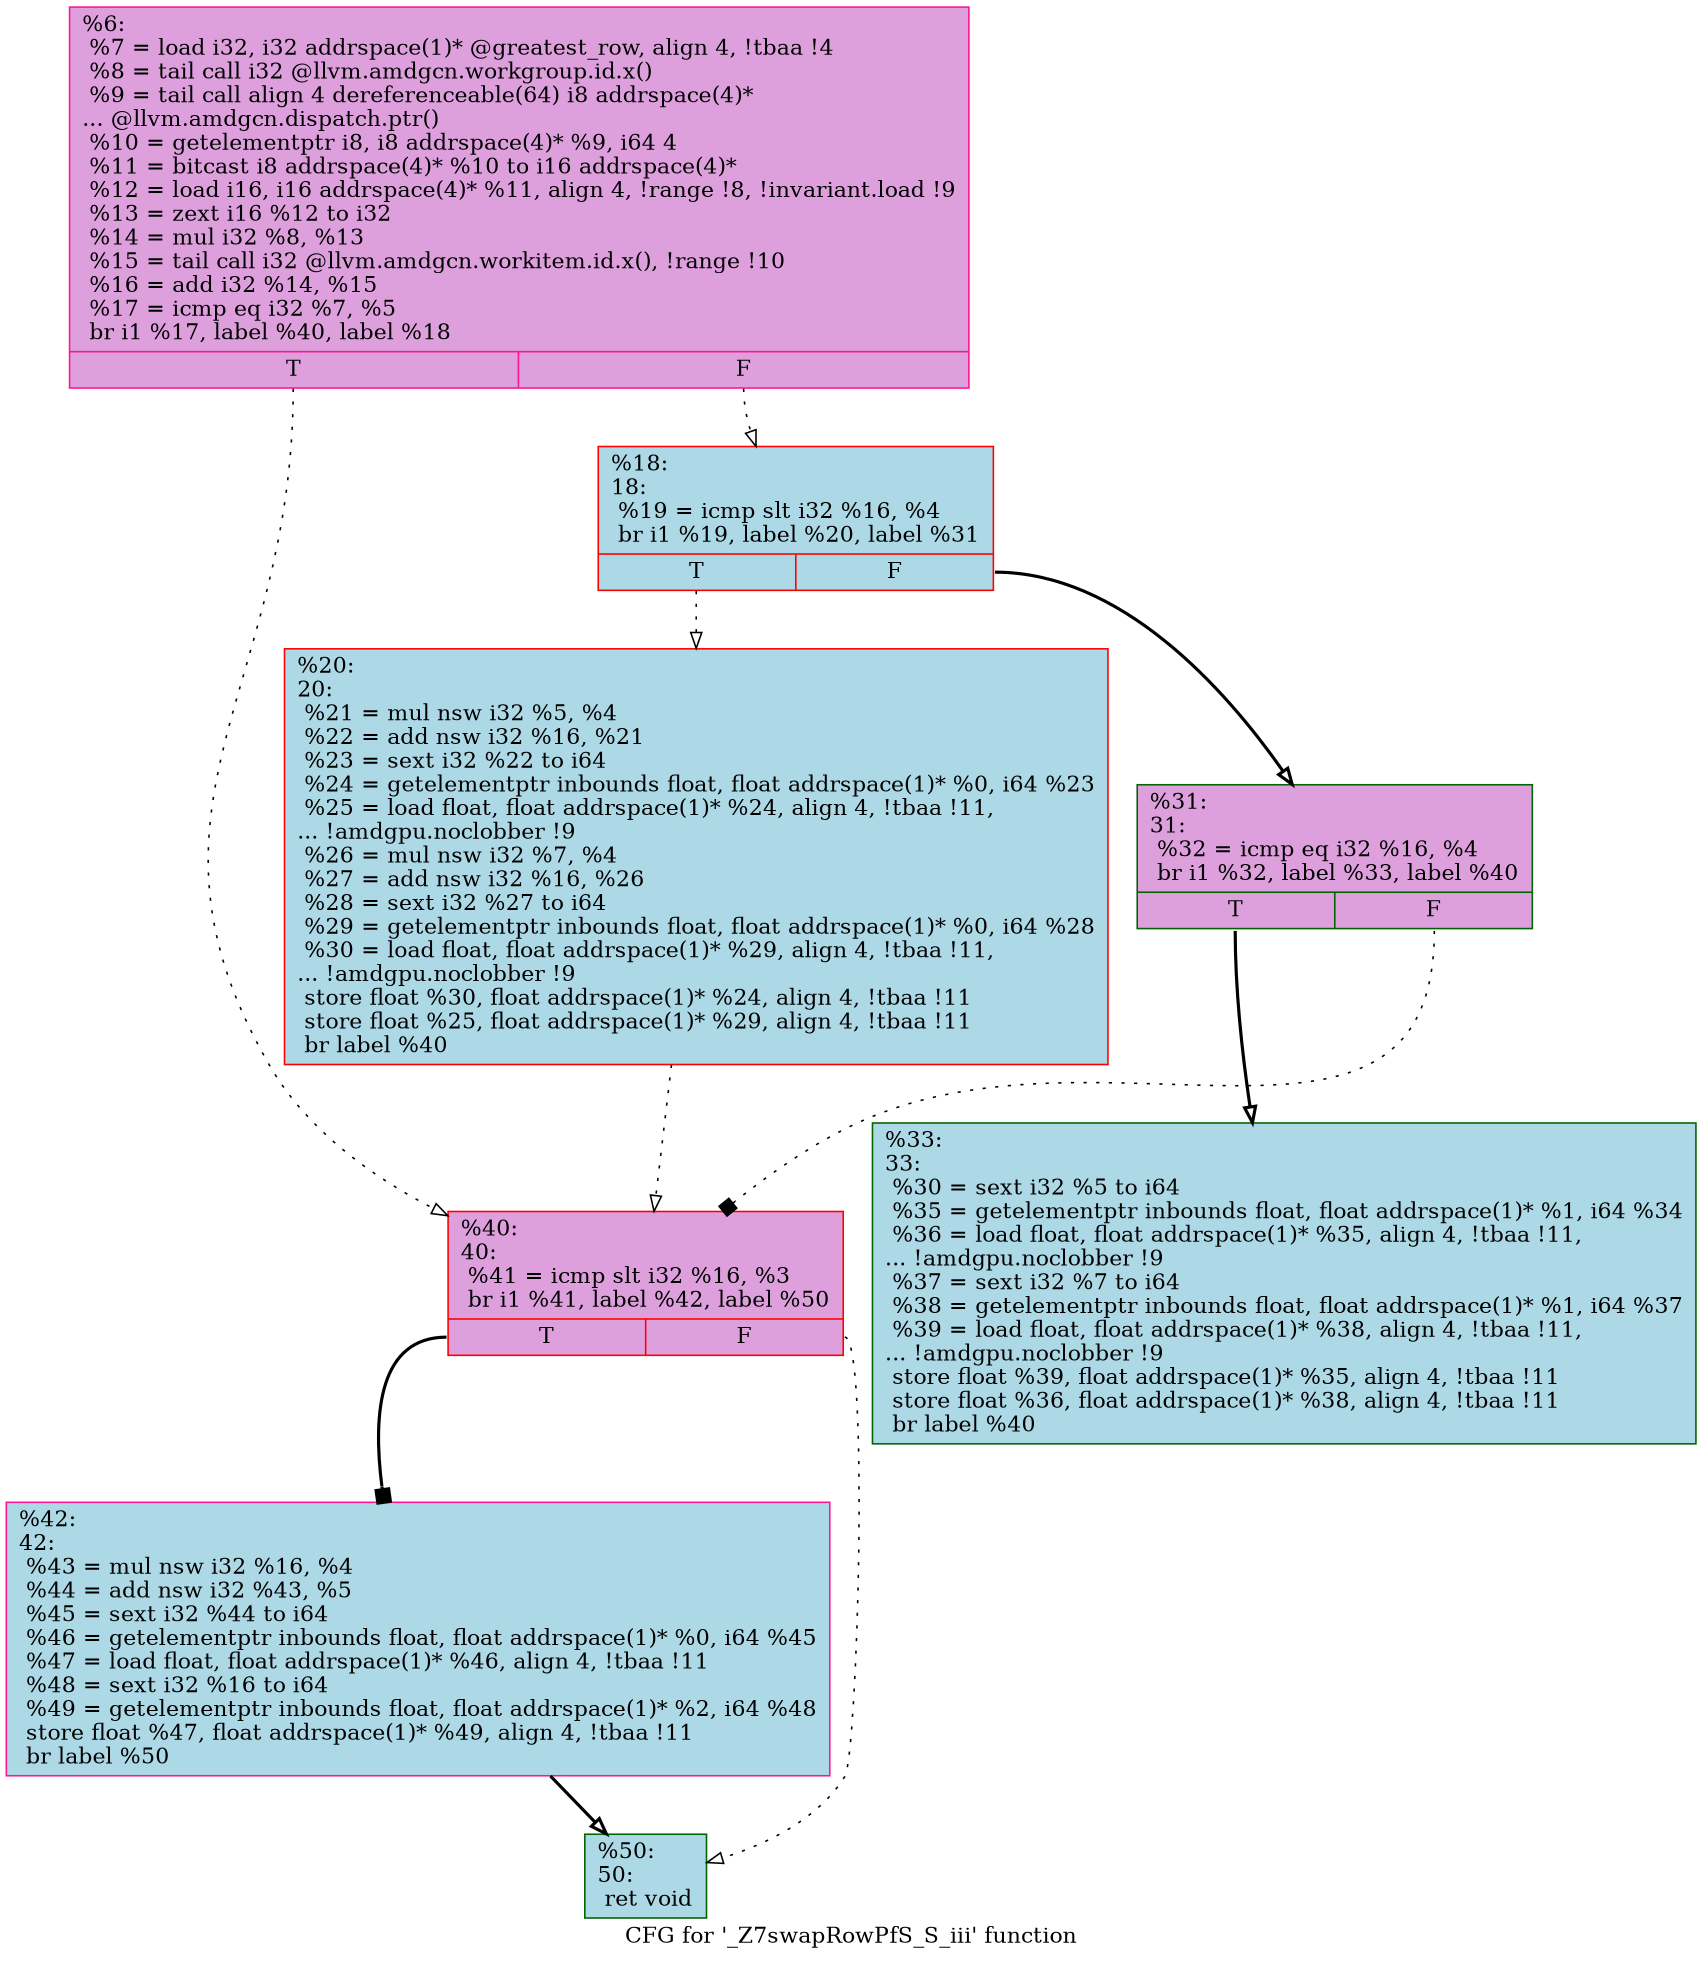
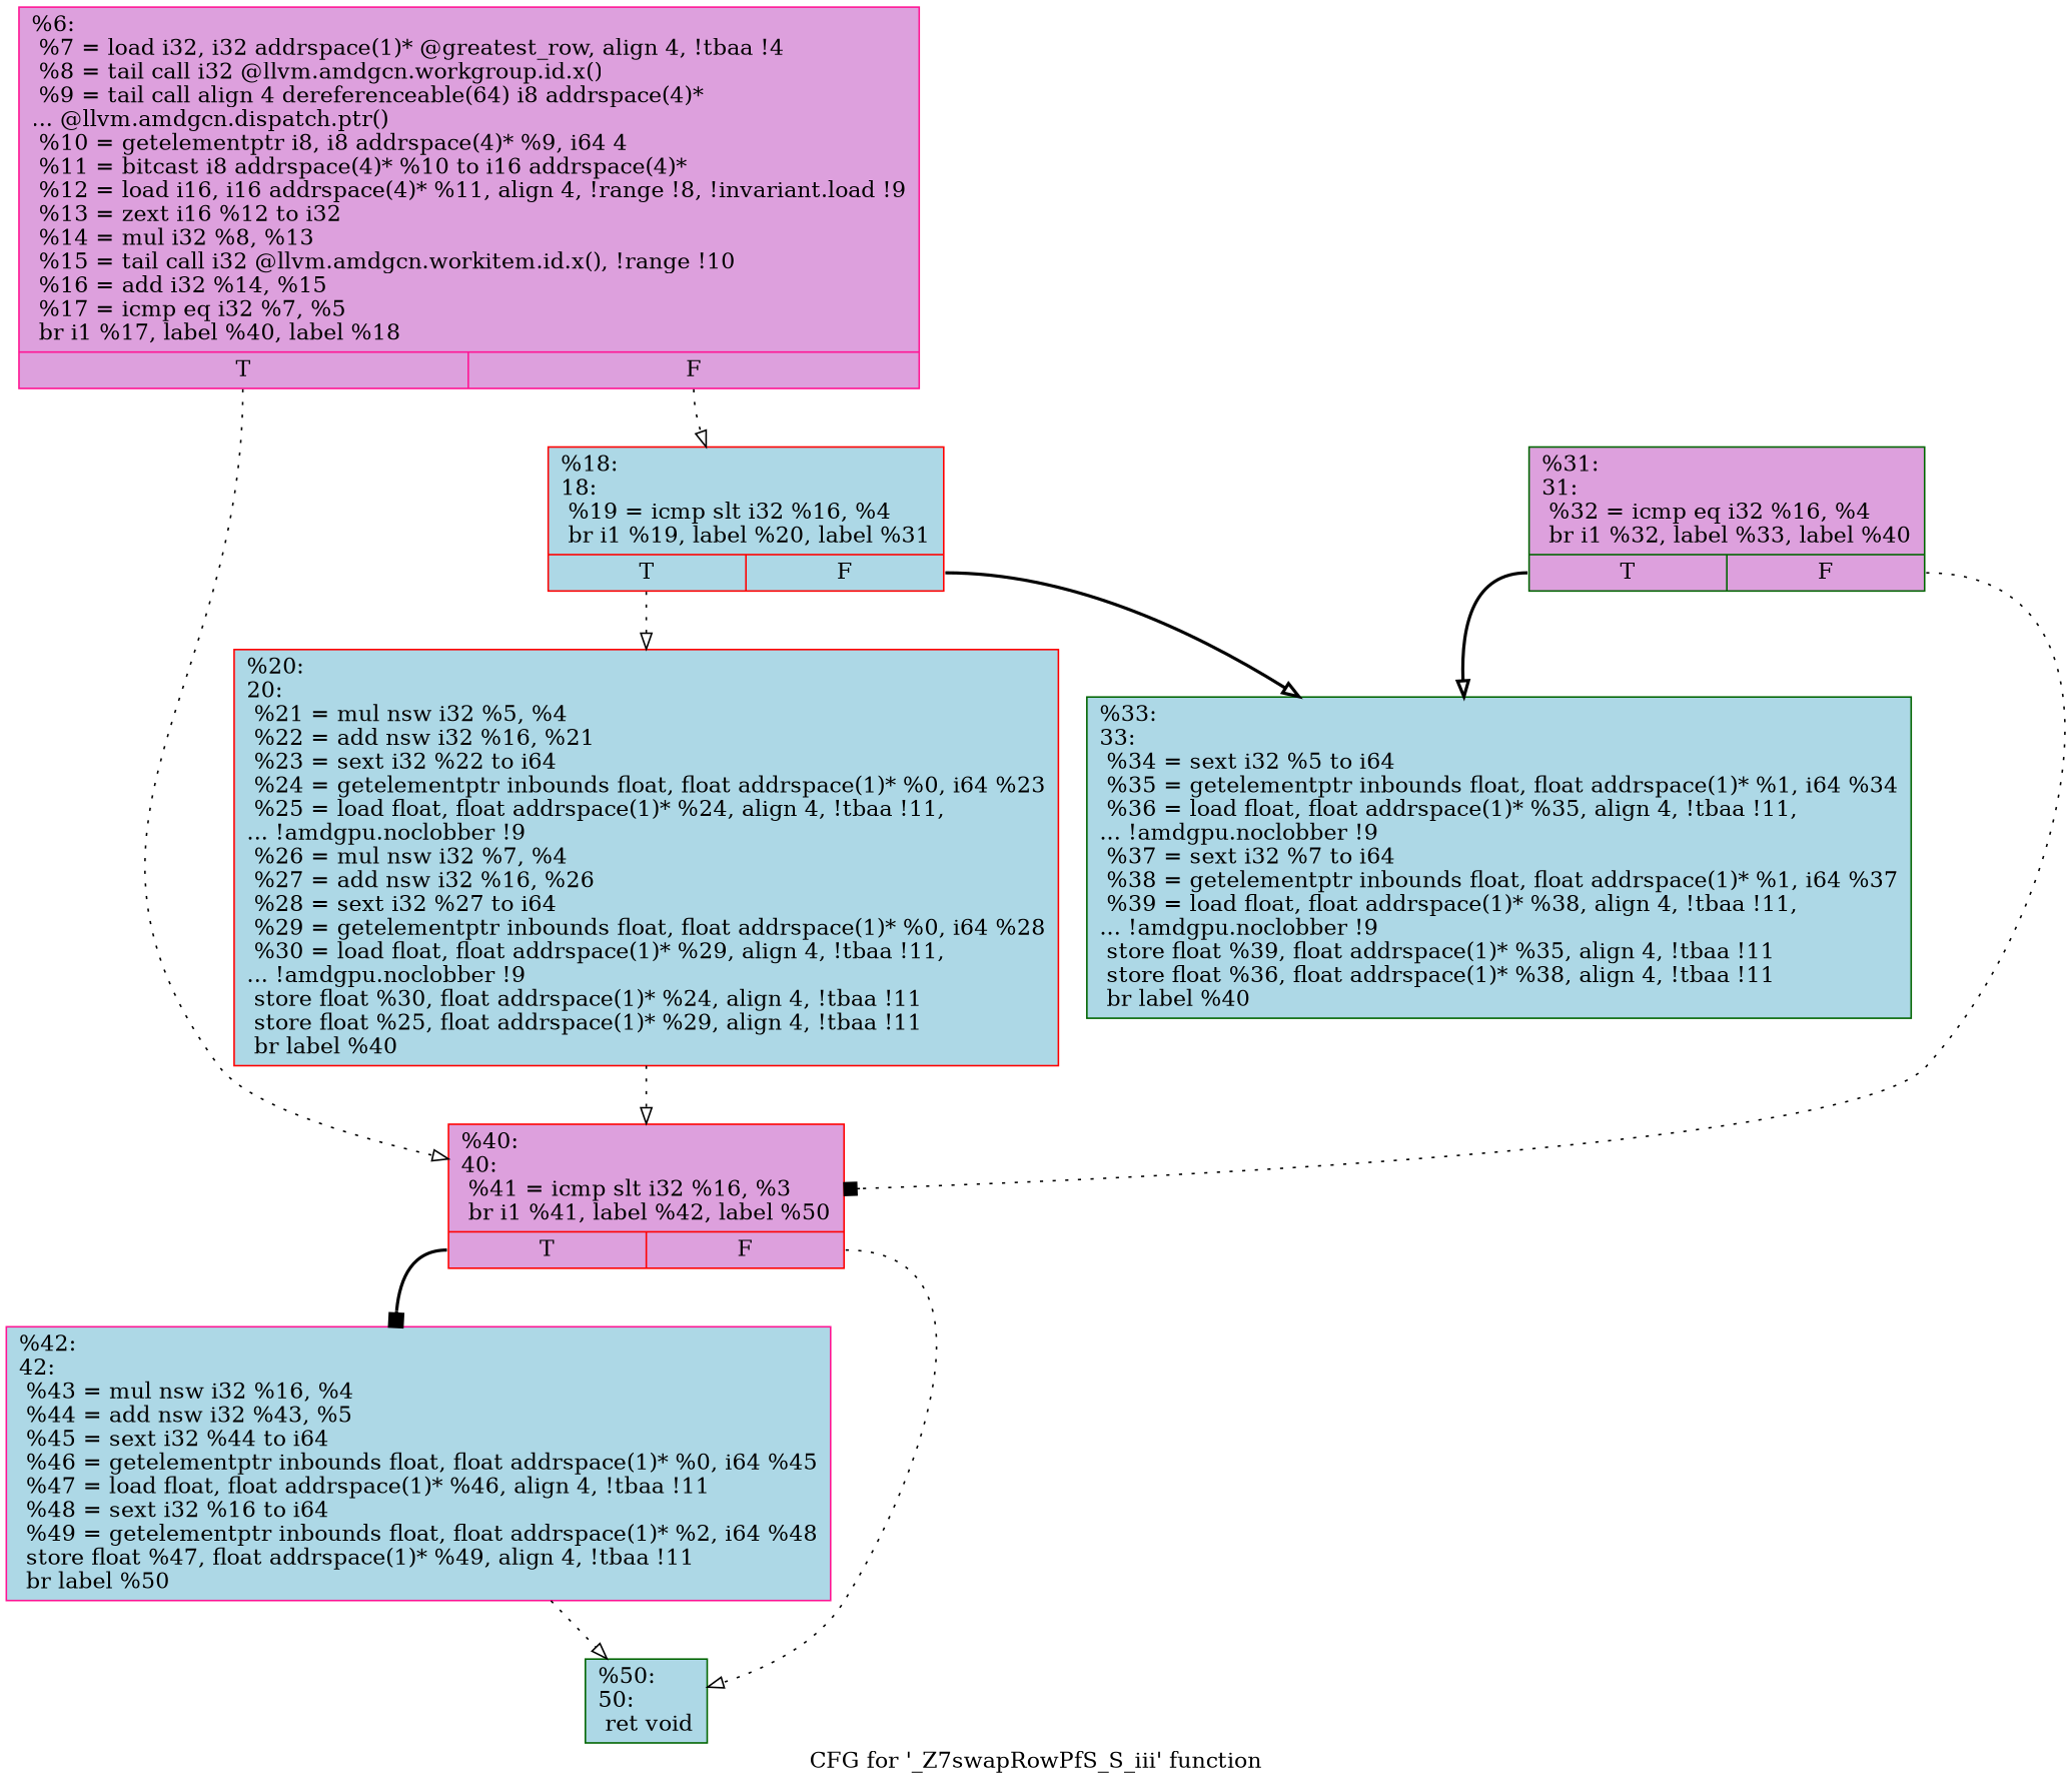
  digraph {
    label="CFG for '_Z7swapRowPfS_S_iii' function"
    node [color=red fillcolor=lightblue shape=record style=filled]
    edge [arrowhead=onormal style=dotted tailport=s0]
    n1 [color=deeppink fillcolor=plum label="{%6:\l  %7 = load i32, i32 addrspace(1)* @greatest_row, align 4, !tbaa !4\l  %8 = tail call i32 @llvm.amdgcn.workgroup.id.x()\l  %9 = tail call align 4 dereferenceable(64) i8 addrspace(4)*\l... @llvm.amdgcn.dispatch.ptr()\l  %10 = getelementptr i8, i8 addrspace(4)* %9, i64 4\l  %11 = bitcast i8 addrspace(4)* %10 to i16 addrspace(4)*\l  %12 = load i16, i16 addrspace(4)* %11, align 4, !range !8, !invariant.load !9\l  %13 = zext i16 %12 to i32\l  %14 = mul i32 %8, %13\l  %15 = tail call i32 @llvm.amdgcn.workitem.id.x(), !range !10\l  %16 = add i32 %14, %15\l  %17 = icmp eq i32 %7, %5\l  br i1 %17, label %40, label %18\l|{<s0>T|<s1>F}}"]
    n2 [fillcolor=plum label="{%40:\l40:                                               \l  %41 = icmp slt i32 %16, %3\l  br i1 %41, label %42, label %50\l|{<s0>T|<s1>F}}"]
    n3 [label="{%18:\l18:                                               \l  %19 = icmp slt i32 %16, %4\l  br i1 %19, label %20, label %31\l|{<s0>T|<s1>F}}"]
    n4 [color=deeppink label="{%42:\l42:                                               \l  %43 = mul nsw i32 %16, %4\l  %44 = add nsw i32 %43, %5\l  %45 = sext i32 %44 to i64\l  %46 = getelementptr inbounds float, float addrspace(1)* %0, i64 %45\l  %47 = load float, float addrspace(1)* %46, align 4, !tbaa !11\l  %48 = sext i32 %16 to i64\l  %49 = getelementptr inbounds float, float addrspace(1)* %2, i64 %48\l  store float %47, float addrspace(1)* %49, align 4, !tbaa !11\l  br label %50\l}"]
    n5 [color=darkgreen label="{%50:\l50:                                               \l  ret void\l}"]
    n6 [label="{%20:\l20:                                               \l  %21 = mul nsw i32 %5, %4\l  %22 = add nsw i32 %16, %21\l  %23 = sext i32 %22 to i64\l  %24 = getelementptr inbounds float, float addrspace(1)* %0, i64 %23\l  %25 = load float, float addrspace(1)* %24, align 4, !tbaa !11,\l... !amdgpu.noclobber !9\l  %26 = mul nsw i32 %7, %4\l  %27 = add nsw i32 %16, %26\l  %28 = sext i32 %27 to i64\l  %29 = getelementptr inbounds float, float addrspace(1)* %0, i64 %28\l  %30 = load float, float addrspace(1)* %29, align 4, !tbaa !11,\l... !amdgpu.noclobber !9\l  store float %30, float addrspace(1)* %24, align 4, !tbaa !11\l  store float %25, float addrspace(1)* %29, align 4, !tbaa !11\l  br label %40\l}"]
    n7 [color=darkgreen fillcolor=plum label="{%31:\l31:                                               \l  %32 = icmp eq i32 %16, %4\l  br i1 %32, label %33, label %40\l|{<s0>T|<s1>F}}"]
-   n8 [color=darkgreen label="{%33:\l33:                                               \l  %30 = sext i32 %5 to i64\l  %35 = getelementptr inbounds float, float addrspace(1)* %1, i64 %34\l  %36 = load float, float addrspace(1)* %35, align 4, !tbaa !11,\l... !amdgpu.noclobber !9\l  %37 = sext i32 %7 to i64\l  %38 = getelementptr inbounds float, float addrspace(1)* %1, i64 %37\l  %39 = load float, float addrspace(1)* %38, align 4, !tbaa !11,\l... !amdgpu.noclobber !9\l  store float %39, float addrspace(1)* %35, align 4, !tbaa !11\l  store float %36, float addrspace(1)* %38, align 4, !tbaa !11\l  br label %40\l}"]
+   n8 [color=darkgreen label="{%33:\l33:                                               \l  %34 = sext i32 %5 to i64\l  %35 = getelementptr inbounds float, float addrspace(1)* %1, i64 %34\l  %36 = load float, float addrspace(1)* %35, align 4, !tbaa !11,\l... !amdgpu.noclobber !9\l  %37 = sext i32 %7 to i64\l  %38 = getelementptr inbounds float, float addrspace(1)* %1, i64 %37\l  %39 = load float, float addrspace(1)* %38, align 4, !tbaa !11,\l... !amdgpu.noclobber !9\l  store float %39, float addrspace(1)* %35, align 4, !tbaa !11\l  store float %36, float addrspace(1)* %38, align 4, !tbaa !11\l  br label %40\l}"]
    n1 -> n2
    n1 -> n3 [tailport=s1]
    n2 -> n4 [arrowhead=box style=bold]
    n2 -> n5 [tailport=s1]
    n3 -> n6
-   n3 -> n7 [style=bold tailport=s1]
-   n4 -> n5 [style=bold]
+   n3 -> n8 [style=bold tailport=s1]
+   n4 -> n5
    n6 -> n2
    n7 -> n2 [arrowhead=box tailport=s1]
    n7 -> n8 [style=bold]
  }
